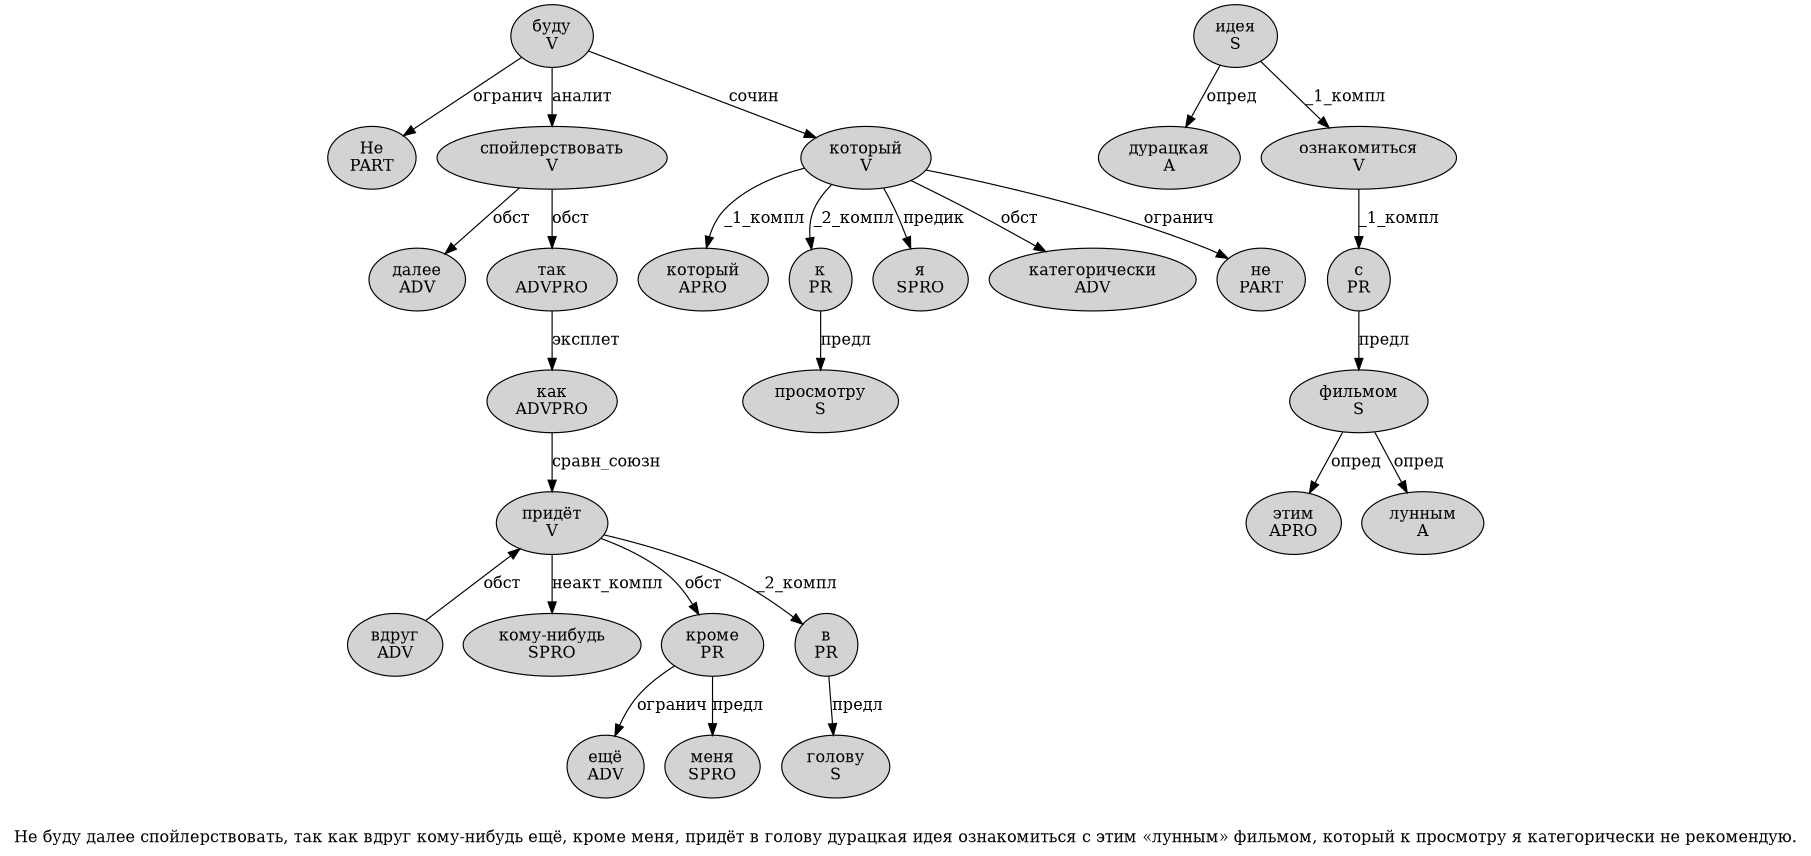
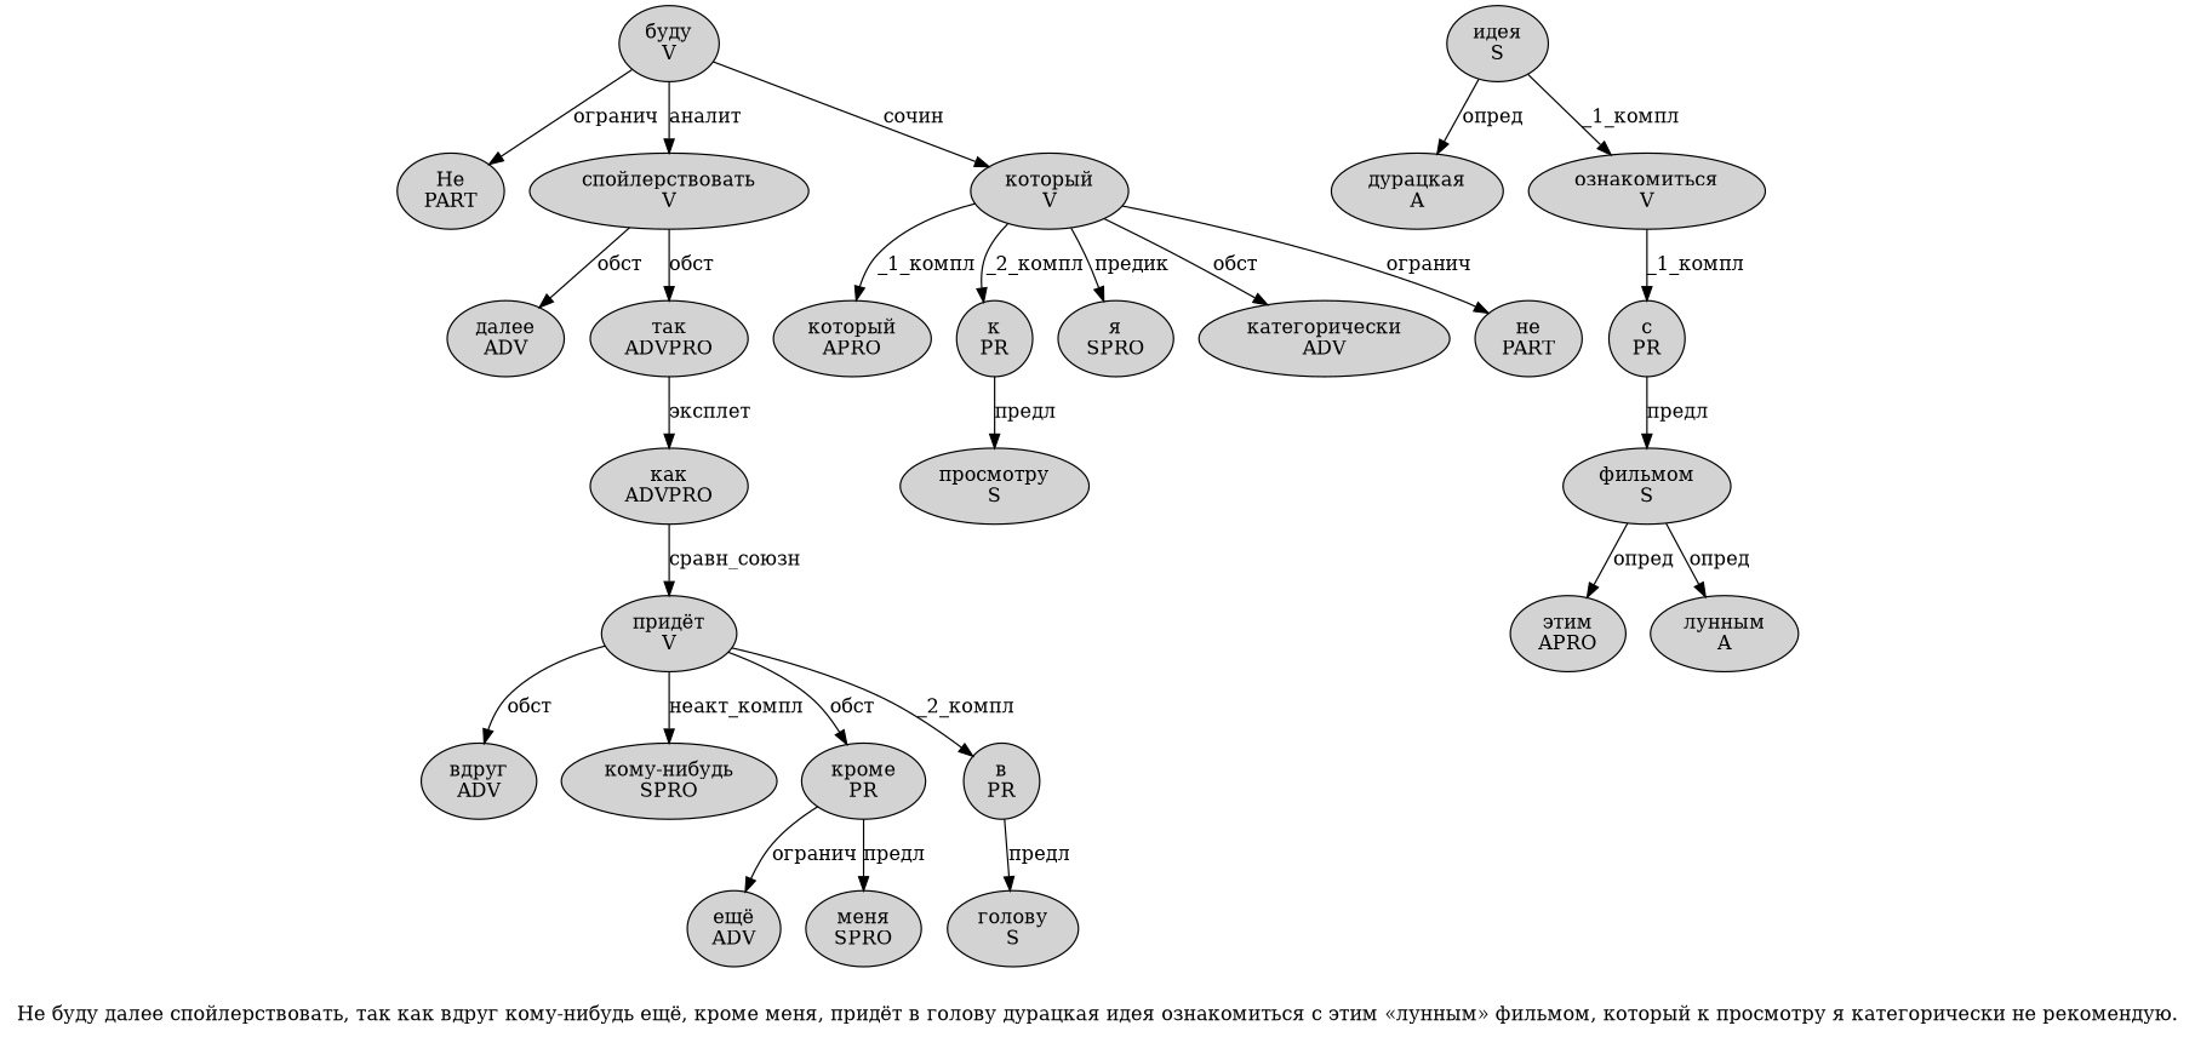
  digraph {
    label="Не буду далее спойлерствовать, так как вдруг кому-нибудь ещё, кроме меня, придёт в голову дурацкая идея ознакомиться с этим «лунным» фильмом, который к просмотру я категорически не рекомендую."
    node [fillcolor=lightgray penwidth=1 shape=ellipse style=filled]
    n1 [label="Не\nPART"]
    n2 [label="буду\nV"]
    n3 [label="спойлерствовать\nV"]
    n4 [label="который\nV"]
    n5 [label="далее\nADV"]
    n6 [label="так\nADVPRO"]
    n7 [label="который\nAPRO"]
    n8 [label="к\nPR"]
    n9 [label="я\nSPRO"]
    n10 [label="категорически\nADV"]
    n11 [label="не\nPART"]
    n12 [label="как\nADVPRO"]
    n13 [label="придёт\nV"]
    n14 [label="вдруг\nADV"]
    n15 [label="кому-нибудь\nSPRO"]
    n16 [label="кроме\nPR"]
    n17 [label="в\nPR"]
    n18 [label="ещё\nADV"]
    n19 [label="меня\nSPRO"]
    n20 [label="голову\nS"]
    n21 [label="идея\nS"]
    n22 [label="дурацкая\nA"]
    n23 [label="ознакомиться\nV"]
    n24 [label="с\nPR"]
    n25 [label="фильмом\nS"]
    n26 [label="этим\nAPRO"]
    n27 [label="лунным\nA"]
    n28 [label="просмотру\nS"]
    n2 -> n1 [label="огранич"]
    n2 -> n3 [label="аналит"]
    n2 -> n4 [label="сочин"]
    n3 -> n5 [label="обст"]
    n3 -> n6 [label="обст"]
    n4 -> n7 [label="_1_компл"]
    n4 -> n8 [label="_2_компл"]
    n4 -> n9 [label="предик"]
    n4 -> n10 [label="обст"]
    n4 -> n11 [label="огранич"]
    n6 -> n12 [label="эксплет"]
    n8 -> n28 [label="предл"]
    n12 -> n13 [label="сравн_союзн"]
-   n14 -> n13 [label="обст"]
+   n13 -> n14 [label="обст"]
    n13 -> n15 [label="неакт_компл"]
    n13 -> n16 [label="обст"]
    n13 -> n17 [label="_2_компл"]
    n16 -> n18 [label="огранич"]
    n16 -> n19 [label="предл"]
    n17 -> n20 [label="предл"]
    n21 -> n22 [label="опред"]
    n21 -> n23 [label="_1_компл"]
    n23 -> n24 [label="_1_компл"]
    n24 -> n25 [label="предл"]
    n25 -> n26 [label="опред"]
    n25 -> n27 [label="опред"]
  }
